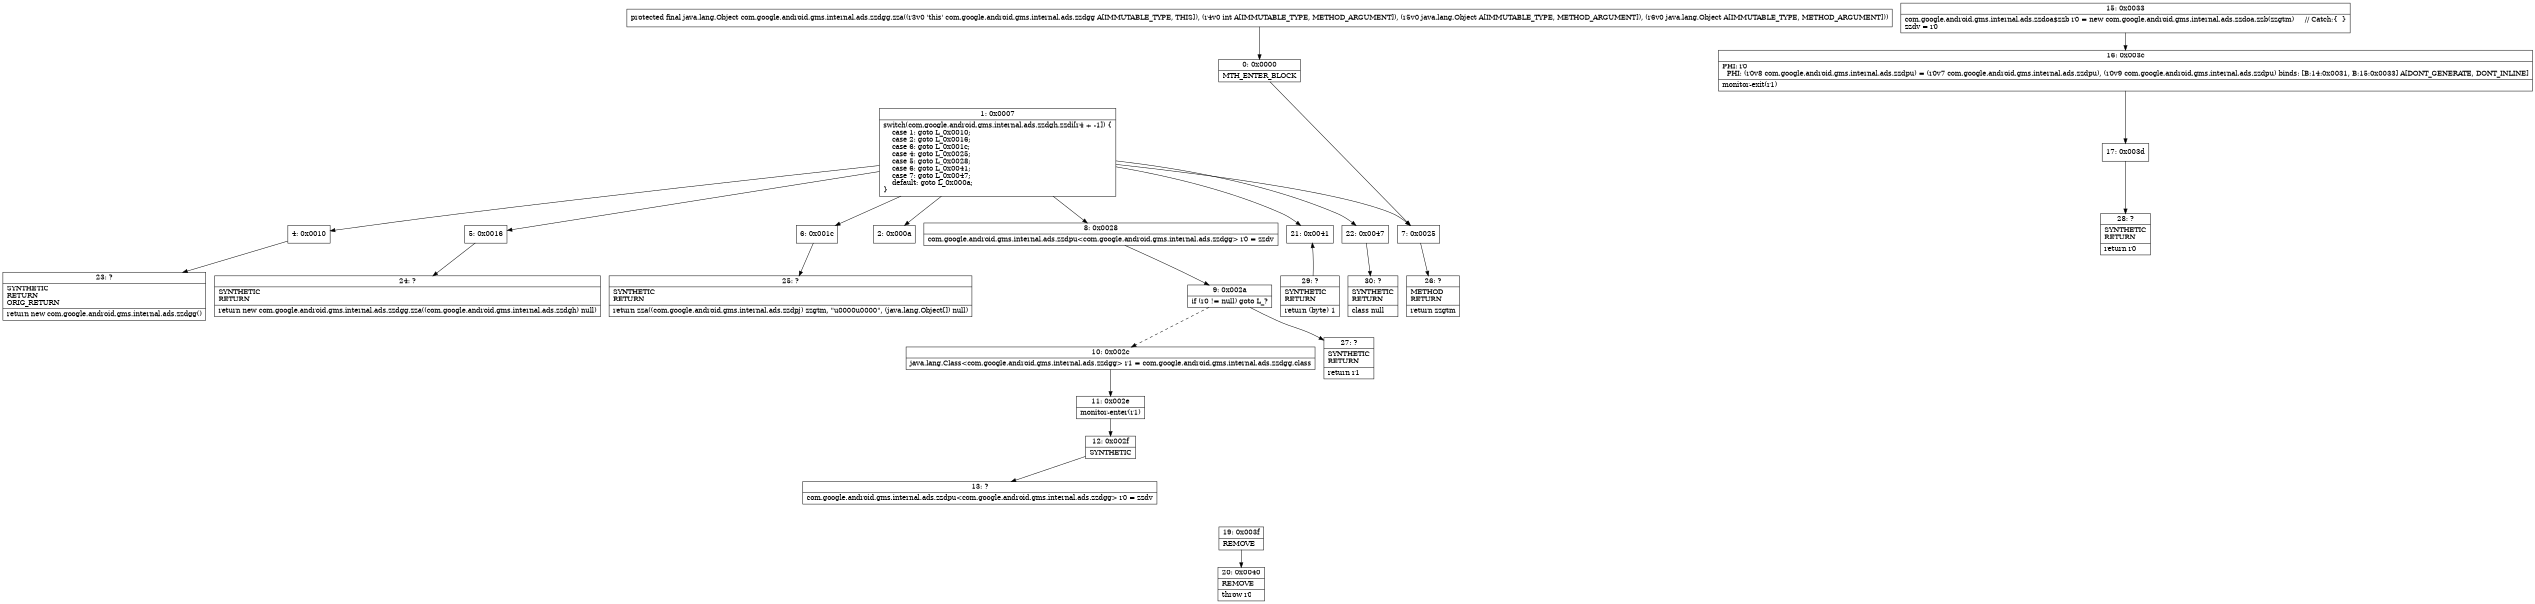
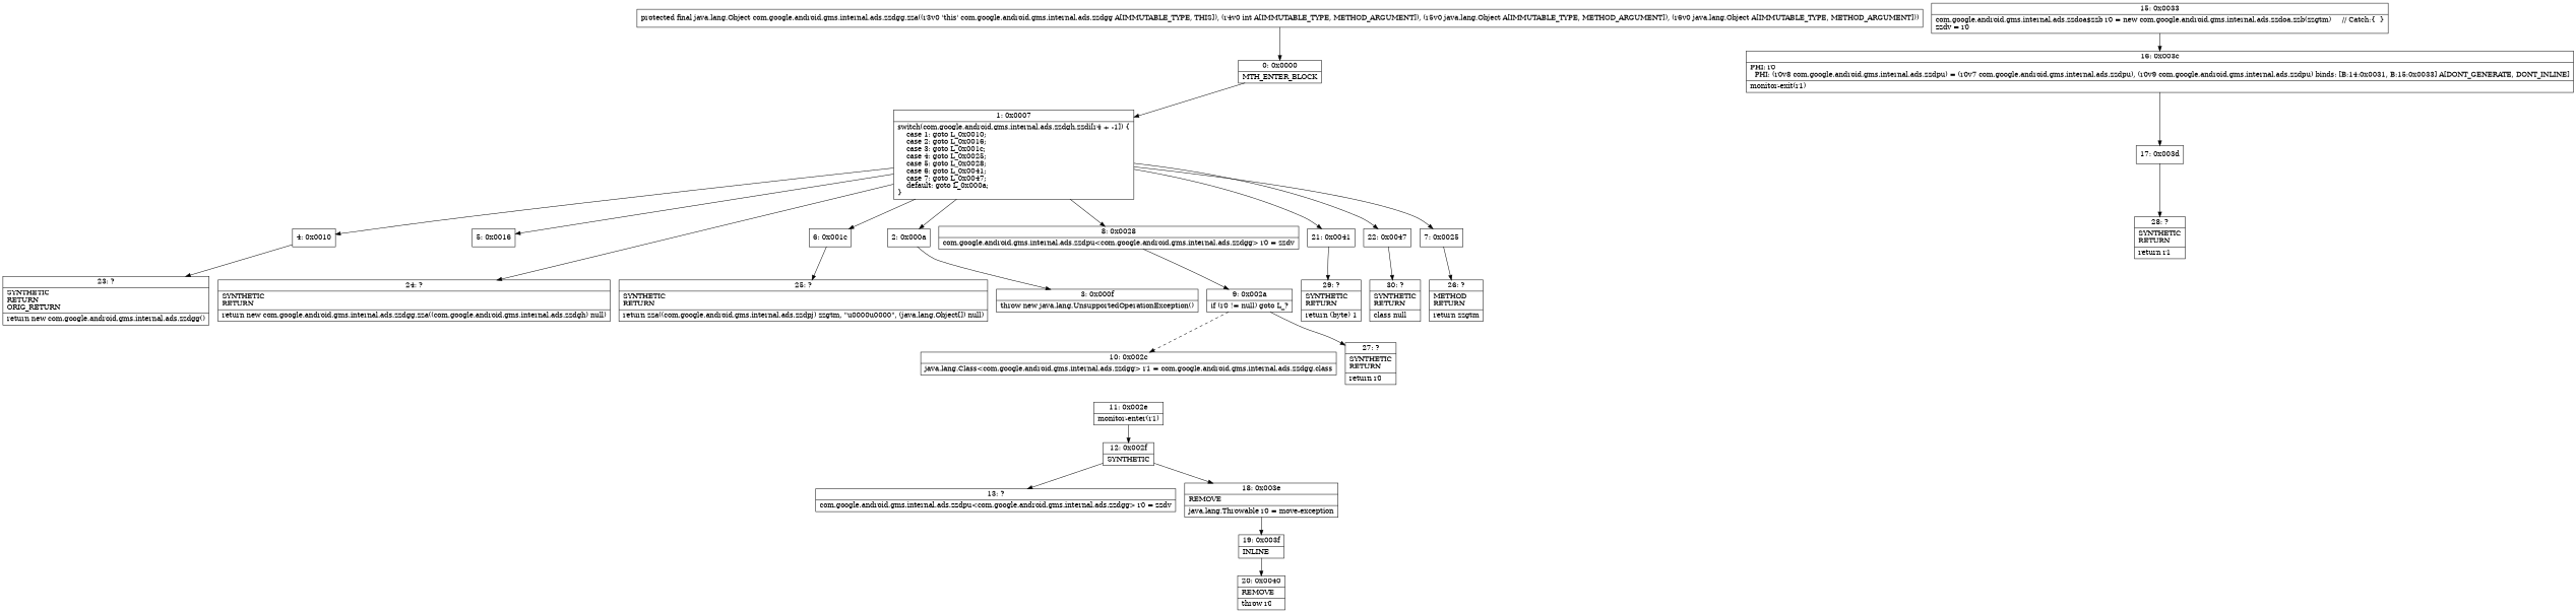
  digraph {
    node [shape=record]
    n1 [label="{0\:\ 0x0000|MTH_ENTER_BLOCK\l}"]
-   n2 [label="{1\:\ 0x0007|switch(com.google.android.gms.internal.ads.zzdgh.zzdi[r4 + \-1]) \{\l    case 1: goto L_0x0010;\l    case 2: goto L_0x0016;\l    case 6: goto L_0x001c;\l    case 4: goto L_0x0025;\l    case 5: goto L_0x0028;\l    case 6: goto L_0x0041;\l    case 7: goto L_0x0047;\l    default: goto L_0x000a;\l\}\l}"]
+   n2 [label="{1\:\ 0x0007|switch(com.google.android.gms.internal.ads.zzdgh.zzdi[r4 + \-1]) \{\l    case 1: goto L_0x0010;\l    case 2: goto L_0x0016;\l    case 3: goto L_0x001c;\l    case 4: goto L_0x0025;\l    case 5: goto L_0x0028;\l    case 6: goto L_0x0041;\l    case 7: goto L_0x0047;\l    default: goto L_0x000a;\l\}\l}"]
    n3 [label="{2\:\ 0x000a}"]
    n4 [label="{4\:\ 0x0010}"]
    n5 [label="{5\:\ 0x0016}"]
    n6 [label="{6\:\ 0x001c}"]
    n7 [label="{7\:\ 0x0025}"]
    n8 [label="{8\:\ 0x0028|com.google.android.gms.internal.ads.zzdpu\<com.google.android.gms.internal.ads.zzdgg\> r0 = zzdv\l}"]
    n9 [label="{21\:\ 0x0041}"]
    n10 [label="{22\:\ 0x0047}"]
+   n11 [label="{3\:\ 0x000f|throw new java.lang.UnsupportedOperationException()\l}"]
    n12 [label="{23\:\ ?|SYNTHETIC\lRETURN\lORIG_RETURN\l|return new com.google.android.gms.internal.ads.zzdgg()\l}"]
    n13 [label="{24\:\ ?|SYNTHETIC\lRETURN\l|return new com.google.android.gms.internal.ads.zzdgg.zza((com.google.android.gms.internal.ads.zzdgh) null)\l}"]
    n14 [label="{25\:\ ?|SYNTHETIC\lRETURN\l|return zza((com.google.android.gms.internal.ads.zzdpj) zzgtm, \"u0000u0000\", (java.lang.Object[]) null)\l}"]
    n15 [label="{26\:\ ?|METHOD\lRETURN\l|return zzgtm\l}"]
    n16 [label="{9\:\ 0x002a|if (r0 != null) goto L_?\l}"]
    n17 [label="{29\:\ ?|SYNTHETIC\lRETURN\l|return (byte) 1\l}"]
    n18 [label="{30\:\ ?|SYNTHETIC\lRETURN\l|class null\l}"]
    n19 [label="{10\:\ 0x002c|java.lang.Class\<com.google.android.gms.internal.ads.zzdgg\> r1 = com.google.android.gms.internal.ads.zzdgg.class\l}"]
-   n20 [label="{27\:\ ?|SYNTHETIC\lRETURN\l|return r1\l}"]
+   n20 [label="{27\:\ ?|SYNTHETIC\lRETURN\l|return r0\l}"]
    n21 [label="{11\:\ 0x002e|monitor\-enter(r1)\l}"]
    n22 [label="{12\:\ 0x002f|SYNTHETIC\l}"]
    n23 [label="{13\:\ ?|com.google.android.gms.internal.ads.zzdpu\<com.google.android.gms.internal.ads.zzdgg\> r0 = zzdv\l}"]
-   n25 [label="{19\:\ 0x003f|REMOVE\l}"]
+   n24 [label="{18\:\ 0x003e|REMOVE\l|java.lang.Throwable r0 = move\-exception\l}"]
+   n25 [label="{19\:\ 0x003f|INLINE\l}"]
    n26 [label="{15\:\ 0x0033|com.google.android.gms.internal.ads.zzdoa$zzb r0 = new com.google.android.gms.internal.ads.zzdoa.zzb(zzgtm)     \/\/ Catch:\{  \}\lzzdv = r0\l}"]
    n27 [label="{16\:\ 0x003c|PHI: r0 \l  PHI: (r0v8 com.google.android.gms.internal.ads.zzdpu) = (r0v7 com.google.android.gms.internal.ads.zzdpu), (r0v9 com.google.android.gms.internal.ads.zzdpu) binds: [B:14:0x0031, B:15:0x0033] A[DONT_GENERATE, DONT_INLINE]\l|monitor\-exit(r1)\l}"]
    n28 [label="{17\:\ 0x003d}"]
-   n29 [label="{28\:\ ?|SYNTHETIC\lRETURN\l|return r0\l}"]
+   n29 [label="{28\:\ ?|SYNTHETIC\lRETURN\l|return r1\l}"]
    n30 [label="{20\:\ 0x0040|REMOVE\l|throw r0\l}"]
    n31 [label="{protected final java.lang.Object com.google.android.gms.internal.ads.zzdgg.zza((r3v0 'this' com.google.android.gms.internal.ads.zzdgg A[IMMUTABLE_TYPE, THIS]), (r4v0 int A[IMMUTABLE_TYPE, METHOD_ARGUMENT]), (r5v0 java.lang.Object A[IMMUTABLE_TYPE, METHOD_ARGUMENT]), (r6v0 java.lang.Object A[IMMUTABLE_TYPE, METHOD_ARGUMENT])) }"]
-   n1 -> n7
+   n1 -> n2
    n2 -> n3
    n2 -> n4
    n2 -> n5
    n2 -> n6
    n2 -> n7
    n2 -> n8
    n2 -> n9
    n2 -> n10
+   n3 -> n11
    n4 -> n12
-   n5 -> n13
+   n2 -> n13
    n6 -> n14
    n7 -> n15
    n8 -> n16
-   n17 -> n9
+   n9 -> n17
    n10 -> n18
    n16 -> n19 [style=dashed]
    n16 -> n20
-   n19 -> n21
    n21 -> n22
    n22 -> n23
+   n22 -> n24
+   n24 -> n25
    n25 -> n30
    n26 -> n27
    n27 -> n28
    n28 -> n29
    n31 -> n1
  }
